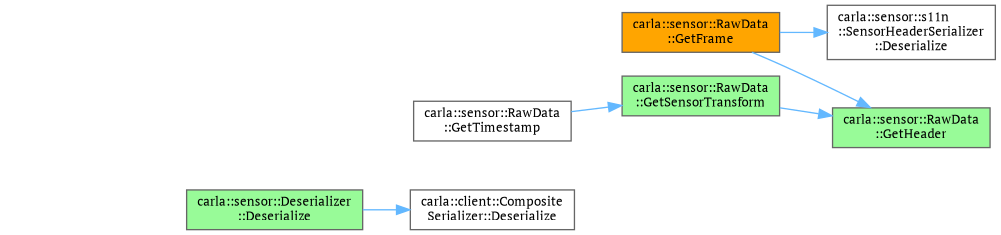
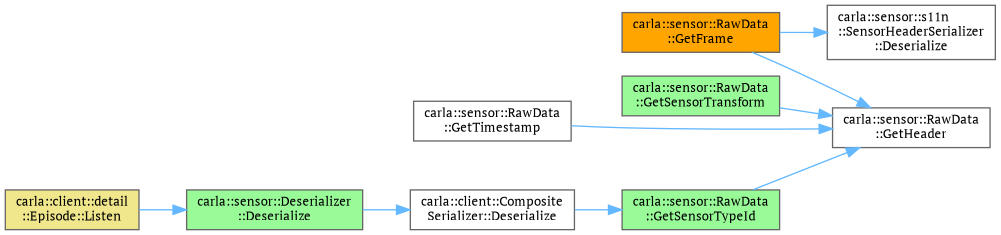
  digraph {
    fontname="PT Serif"
    rankdir=RL
    node [color=grey40 fillcolor=palegreen fontname="PT Serif" fontsize=10 shape=box style=filled]
    edge [color=steelblue1 dir=back fontname="PT Serif" fontsize=10 labelfontname=Helvetica labelfontsize=10 style=solid]
    n1 [color=gray40 fillcolor=white fontcolor=black height=0.2 label="carla::sensor::s11n\l::SensorHeaderSerializer\l::Deserialize" width=0.4]
    n2 [fillcolor=orange height=0.2 label="carla::sensor::RawData\l::GetFrame" width=0.4]
-   n3 [height=0.2 label="carla::sensor::RawData\l::GetHeader" width=0.4]
+   n3 [fillcolor=white height=0.2 label="carla::sensor::RawData\l::GetHeader" width=0.4]
    n4 [height=0.2 label="carla::sensor::RawData\l::GetSensorTransform" width=0.4]
+   n5 [height=0.2 label="carla::sensor::RawData\l::GetSensorTypeId" width=0.4]
    n6 [fillcolor=white height=0.2 label="carla::sensor::RawData\l::GetTimestamp" width=0.4]
    n7 [fillcolor=white height=0.2 label="carla::client::Composite\lSerializer::Deserialize" width=0.4]
    n8 [height=0.2 label="carla::sensor::Deserializer\l::Deserialize" width=0.4]
+   n9 [fillcolor=khaki height=0.2 label="carla::client::detail\l::Episode::Listen" width=0.4]
    n1 -> n2
    n3 -> n2
    n3 -> n4
-   n4 -> n6
+   n3 -> n5
+   n3 -> n6
+   n5 -> n7
    n7 -> n8
+   n8 -> n9
  }
